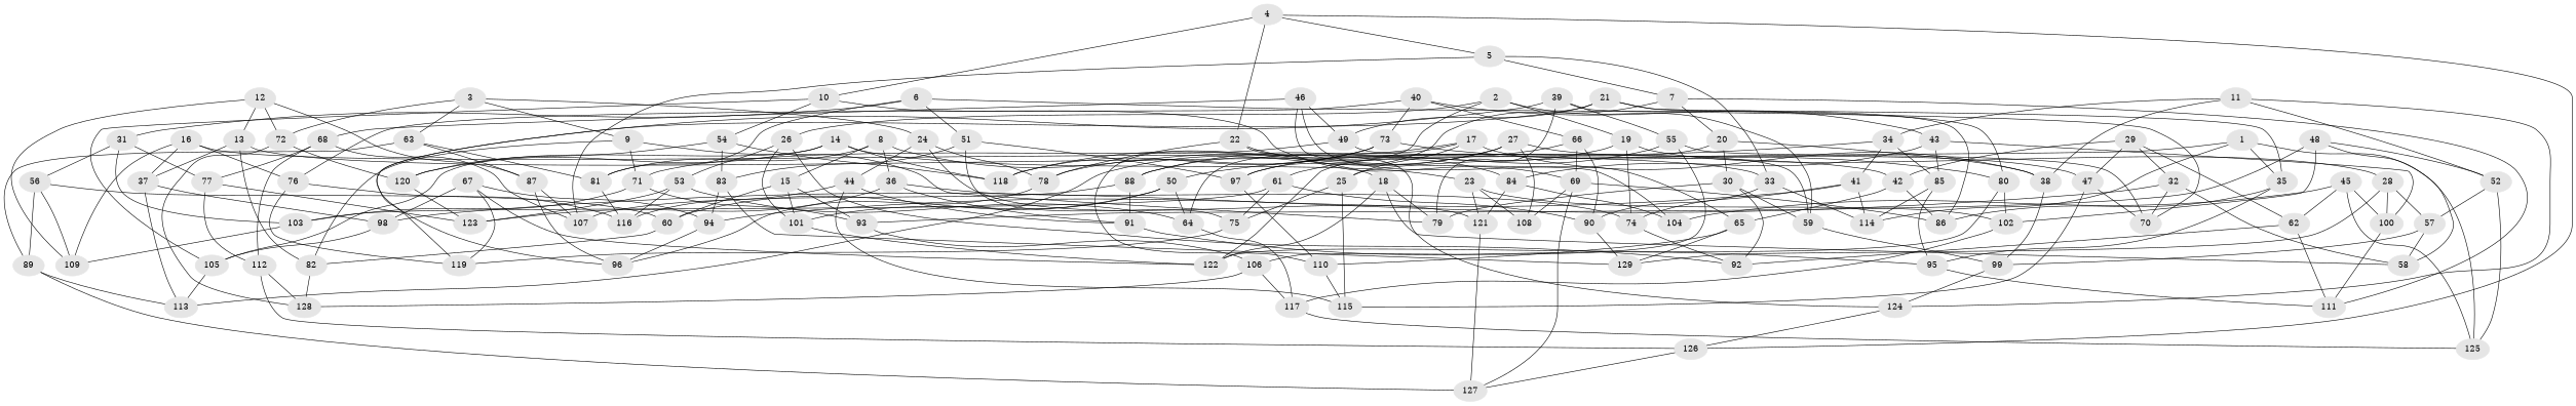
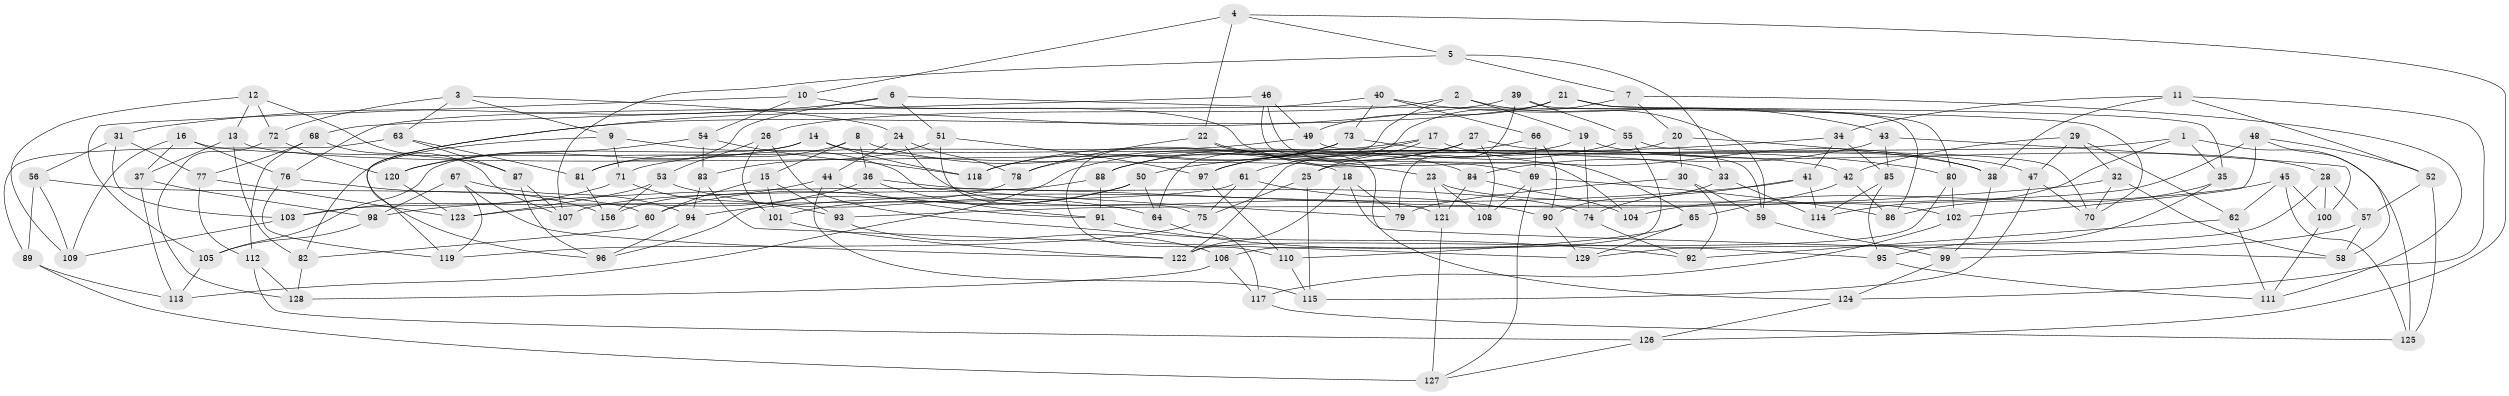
  graph {
    node [color=gray90 style=filled]
    1
    25
    35
    114
    125
    75
    115
    86
    95
    2
    19
    26
    59
    110
    97
    28
    74
    101
    53
    92
    99
    3
    9
    24
    63
    72
    71
    79
    82
    78
    121
    44
    81
    87
    89
    120
    128
    4
    5
    10
    22
    126
    7
    33
    107
    54
    105
    69
    124
    84
    127
    20
    111
    90
    6
    31
    51
    70
    56
    77
    103
    83
-   116
+   116 [label=156]
    38
    122
    30
    8
    15
    18
    36
    60
    93
    58
    91
    123
    118
    113
    11
    34
    52
    41
    50
    85
    57
    12
    13
    109
    37
    42
    96
    98
    65
    14
    23
    108
    102
    106
    16
    76
    119
    17
    64
    117
    100
    129
    21
    49
    80
    104
    27
    47
    88
    29
    32
    62
    112
    94
    39
    55
    61
    40
    43
    66
    73
    45
    46
    68
    48
    67
    1 -- 25
    1 -- 35
    1 -- 114
    1 -- 125
    25 -- 75
    25 -- 115
    35 -- 86
    35 -- 95
    75 -- 119
    95 -- 111
    2 -- 19
    2 -- 26
    2 -- 59
    2 -- 110
    19 -- 97
    19 -- 28
    19 -- 74
    26 -- 101
    26 -- 53
    26 -- 92
    59 -- 99
    110 -- 115
    97 -- 110
    28 -- 57
    28 -- 100
    28 -- 129
    74 -- 92
    101 -- 122
    53 -- 116
    53 -- 123
    53 -- 64
    99 -- 124
    3 -- 9
    3 -- 24
    3 -- 63
    3 -- 72
    9 -- 71
    9 -- 79
    9 -- 82
    24 -- 78
    24 -- 121
    24 -- 44
    63 -- 81
    63 -- 87
    63 -- 89
    72 -- 120
    72 -- 128
    71 -- 103
    71 -- 93
    82 -- 128
    78 -- 96
    121 -- 127
    44 -- 115
    44 -- 116
    44 -- 91
    81 -- 116
    87 -- 107
    87 -- 96
    89 -- 127
    89 -- 113
    120 -- 123
    4 -- 5
    4 -- 10
    4 -- 22
    4 -- 126
    5 -- 7
    5 -- 33
    5 -- 107
    10 -- 54
    10 -- 105
    10 -- 69
    22 -- 78
    22 -- 124
    22 -- 84
    126 -- 127
    7 -- 97
    7 -- 20
    7 -- 111
    33 -- 114
    33 -- 90
    54 -- 120
    54 -- 83
    54 -- 118
    105 -- 113
    69 -- 86
    69 -- 127
    69 -- 108
    124 -- 126
    84 -- 121
    84 -- 104
    20 -- 38
    20 -- 122
    20 -- 30
    90 -- 129
    6 -- 81
    6 -- 31
    6 -- 51
    6 -- 70
    31 -- 56
    31 -- 77
    31 -- 103
    51 -- 75
    51 -- 97
    51 -- 83
    56 -- 89
    56 -- 60
    56 -- 109
    77 -- 123
    77 -- 112
    103 -- 109
    83 -- 129
    83 -- 94
    38 -- 99
    30 -- 59
    30 -- 92
    30 -- 79
    8 -- 81
    8 -- 15
    8 -- 18
    8 -- 36
    15 -- 101
    15 -- 60
    15 -- 93
    18 -- 79
    18 -- 122
    18 -- 58
    36 -- 74
    36 -- 91
    36 -- 123
    60 -- 82
    93 -- 106
    91 -- 95
    11 -- 124
    11 -- 38
    11 -- 34
    11 -- 52
    34 -- 41
    34 -- 50
    34 -- 85
    52 -- 125
    52 -- 57
    41 -- 114
    41 -- 74
    41 -- 94
    50 -- 101
    50 -- 60
    50 -- 64
    85 -- 114
    85 -- 95
    57 -- 99
    57 -- 58
    12 -- 72
    12 -- 87
    12 -- 13
    12 -- 109
    13 -- 82
    13 -- 37
    13 -- 42
    37 -- 113
    37 -- 98
    42 -- 86
    42 -- 65
    98 -- 105
    65 -- 110
    65 -- 129
    14 -- 120
    14 -- 105
    14 -- 118
    14 -- 23
    23 -- 121
    23 -- 108
    23 -- 102
    102 -- 117
    106 -- 128
    106 -- 117
    16 -- 33
    16 -- 109
    16 -- 37
    16 -- 76
    76 -- 116
    76 -- 119
    17 -- 25
    17 -- 38
    17 -- 118
    17 -- 64
    64 -- 117
    117 -- 125
    100 -- 111
    21 -- 35
    21 -- 119
    21 -- 49
    21 -- 80
    49 -- 59
    49 -- 71
    80 -- 122
    80 -- 102
    27 -- 113
    27 -- 108
    27 -- 47
    27 -- 88
    47 -- 115
    47 -- 70
    88 -- 107
    88 -- 91
    29 -- 42
    29 -- 47
    29 -- 32
    29 -- 62
    32 -- 70
    32 -- 58
    32 -- 98
    62 -- 92
    62 -- 111
    112 -- 128
    112 -- 126
    94 -- 96
    39 -- 86
    39 -- 79
    39 -- 96
    39 -- 55
    55 -- 70
    55 -- 106
    55 -- 61
    61 -- 75
    61 -- 90
    61 -- 103
    40 -- 76
    40 -- 43
    40 -- 66
    40 -- 73
    43 -- 84
    43 -- 85
    43 -- 100
    66 -- 69
    66 -- 90
    66 -- 88
    73 -- 78
    73 -- 118
    73 -- 80
    45 -- 125
    45 -- 100
    45 -- 104
    45 -- 62
    46 -- 65
    46 -- 49
    46 -- 104
    46 -- 68
    68 -- 107
    68 -- 77
    68 -- 112
    48 -- 93
    48 -- 58
    48 -- 52
    48 -- 102
    67 -- 122
    67 -- 98
    67 -- 119
    67 -- 94
  }
